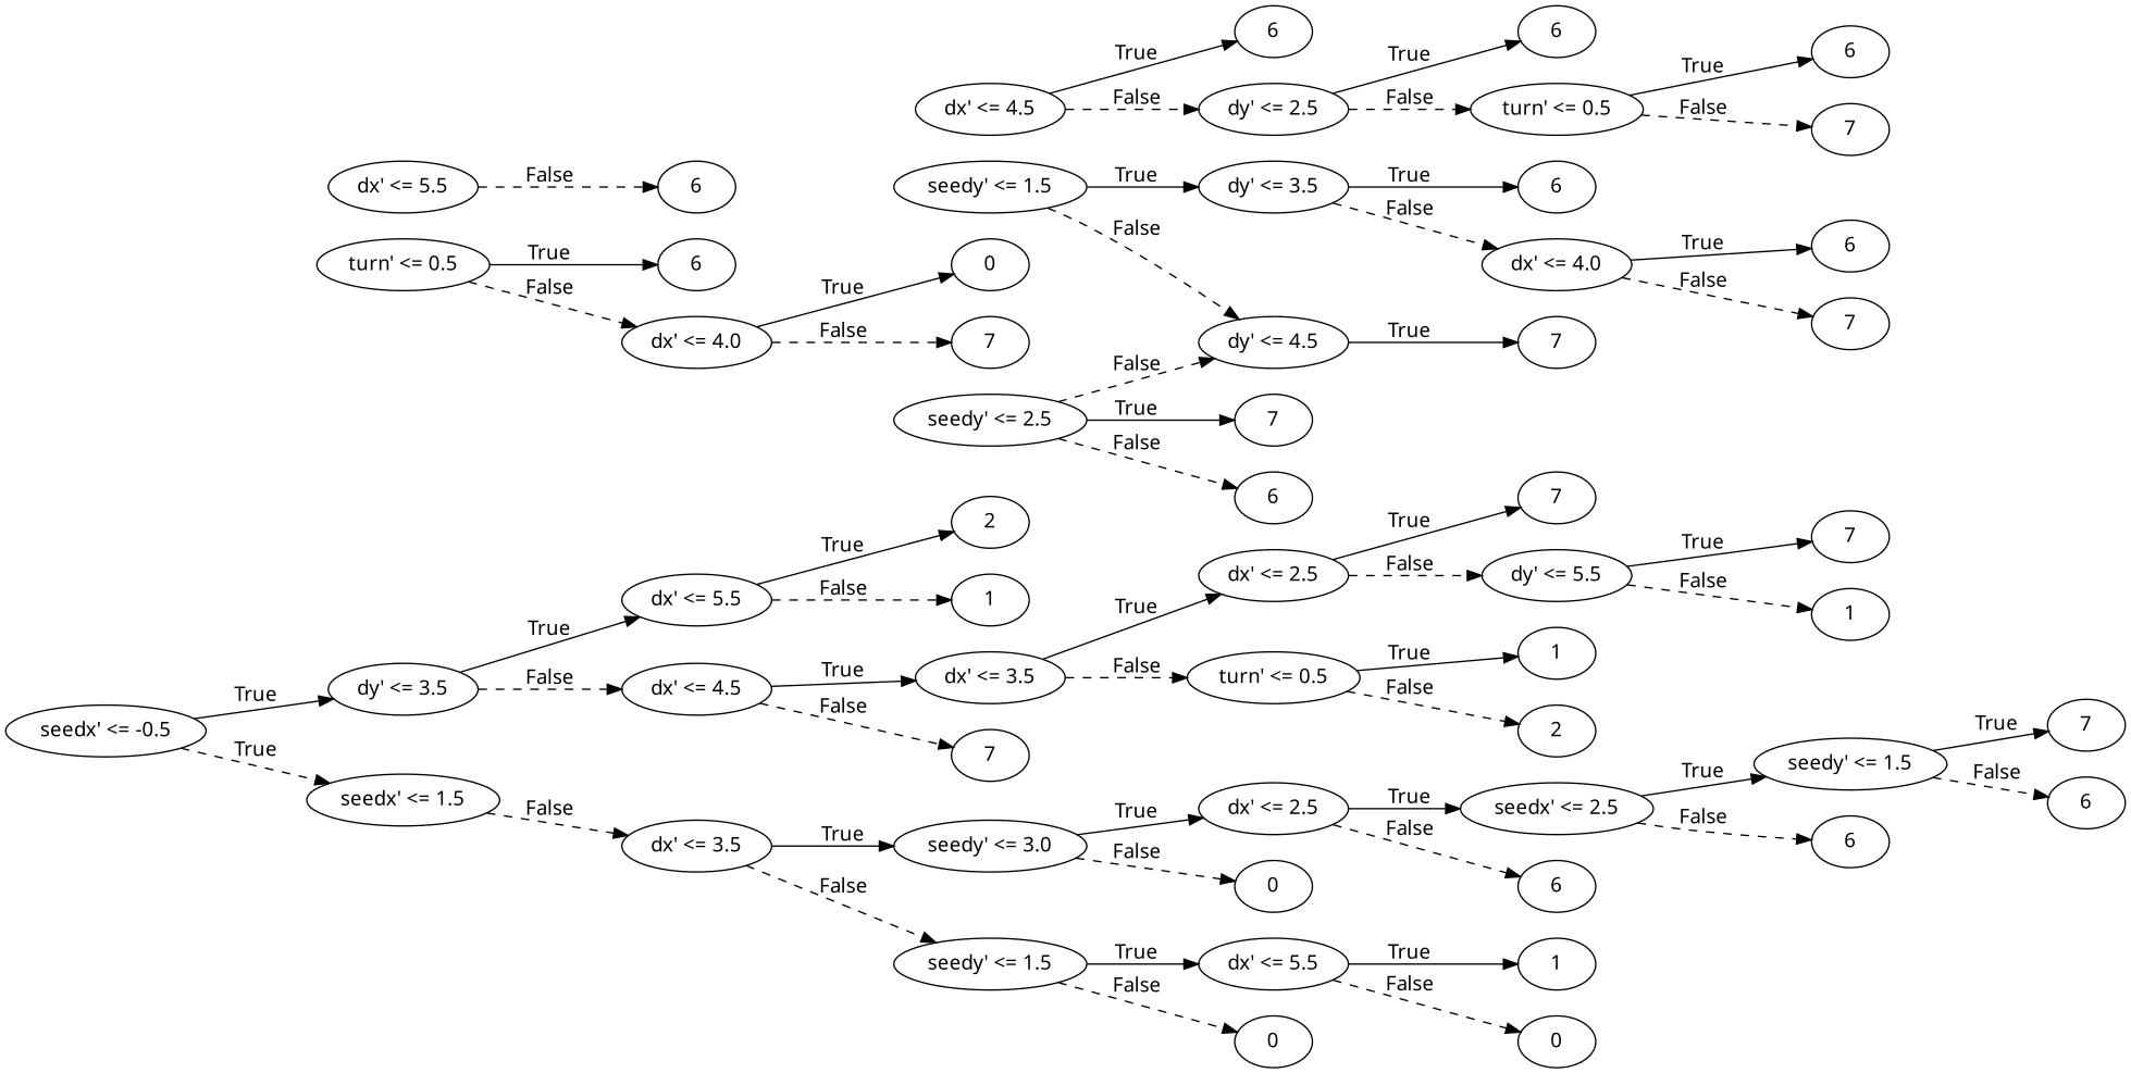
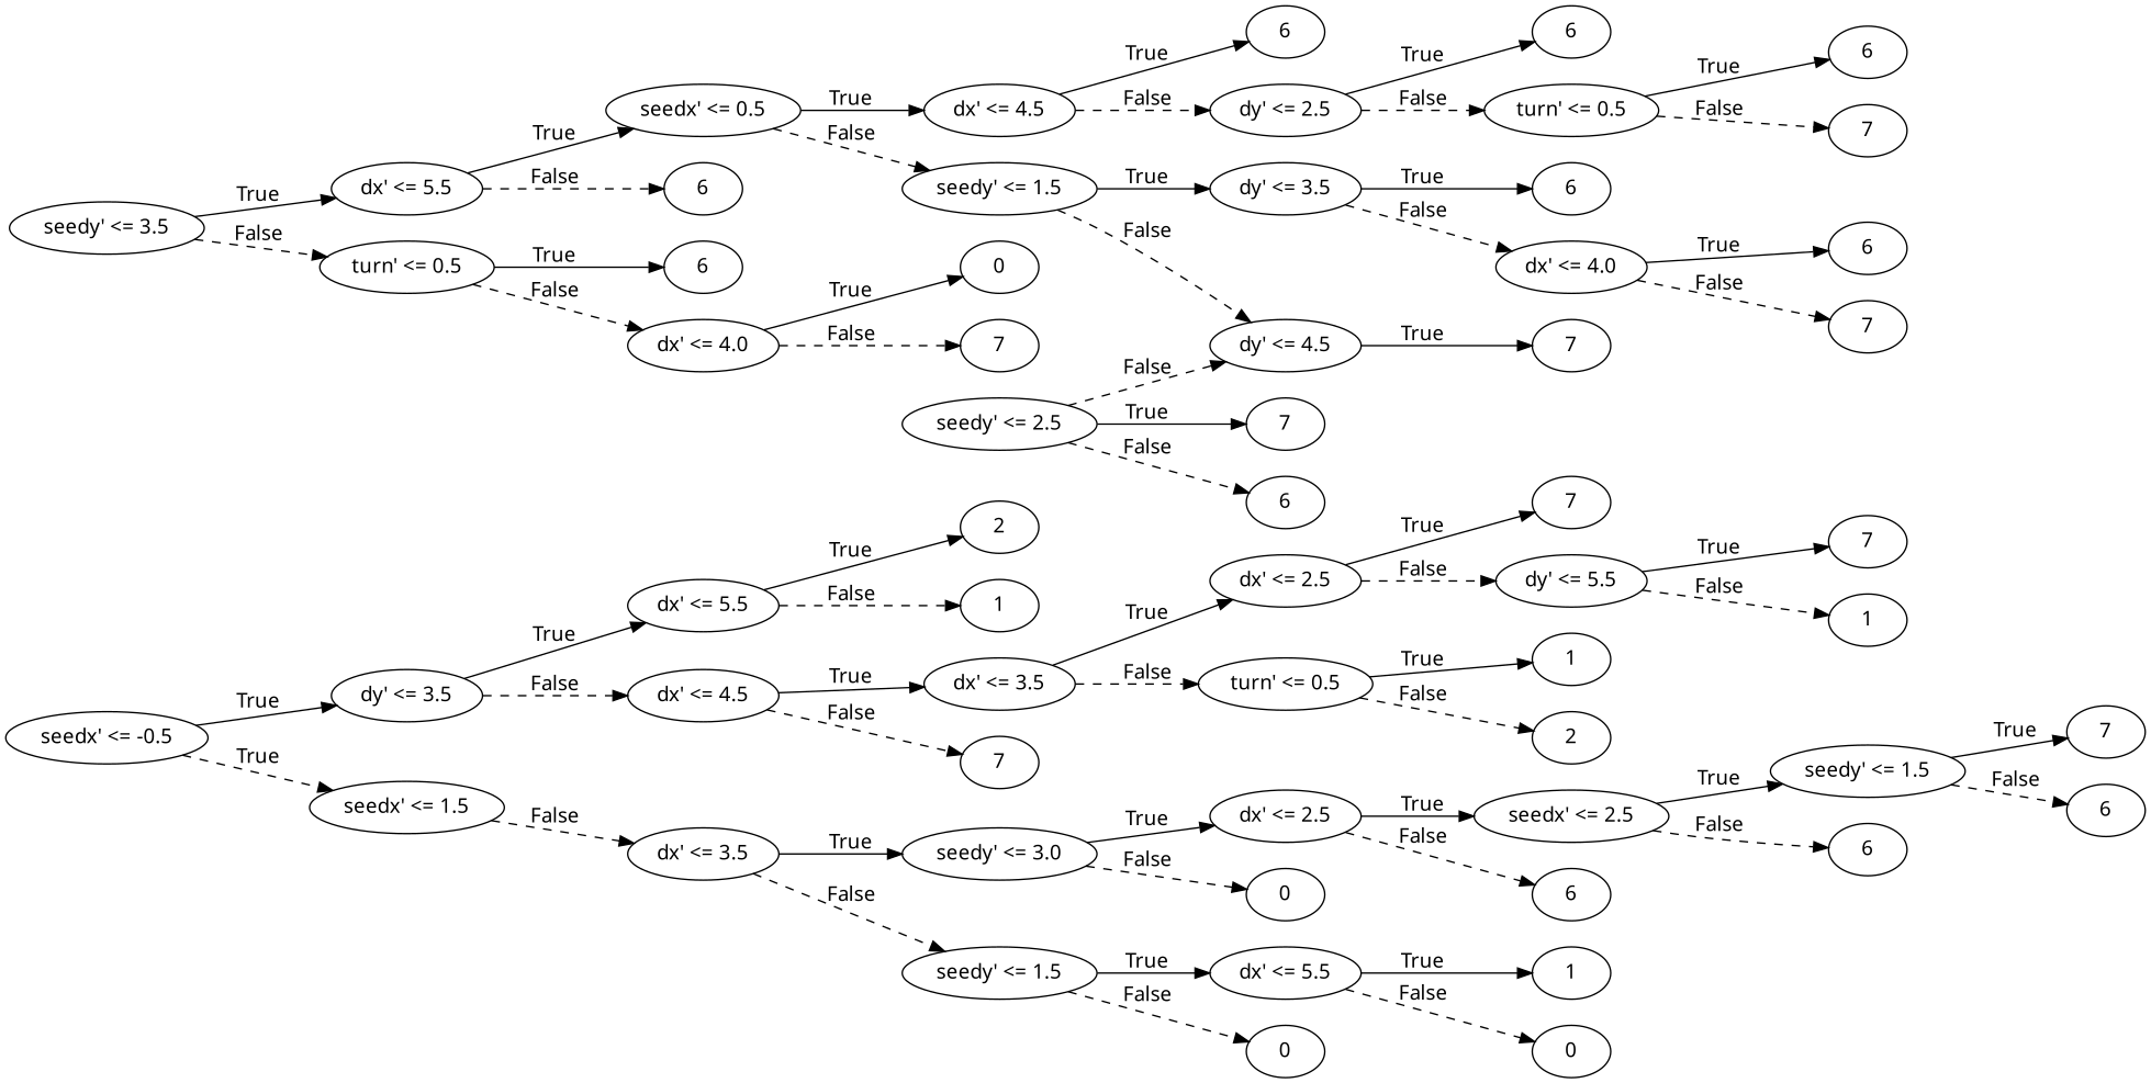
  digraph {
    fontname="Noto Sans"
    rankdir=LR
    node [fontname="Noto Sans"]
    edge [fontname="Noto Sans" style=dashed]
    n1 [label="seedx' <= -0.5"]
    n2 [label="dy' <= 3.5"]
    n3 [label="seedx' <= 1.5"]
    n4 [label="dx' <= 5.5"]
    n5 [label="dx' <= 4.5"]
    n6 [label="dx' <= 3.5"]
    n7 [label=2]
    n8 [label=1]
    n9 [label="dx' <= 3.5"]
    n10 [label=7]
    n11 [label="dx' <= 2.5"]
    n12 [label="turn' <= 0.5"]
    n13 [label=7]
    n14 [label="dy' <= 5.5"]
    n15 [label=1]
    n16 [label=2]
    n17 [label=7]
    n18 [label=1]
+   n19 [label="seedy' <= 3.5"]
    n20 [label="dx' <= 5.5"]
    n21 [label="turn' <= 0.5"]
    n22 [label="seedy' <= 3.0"]
    n23 [label="seedy' <= 1.5"]
+   n24 [label="seedx' <= 0.5"]
    n25 [label=6]
    n26 [label=6]
    n27 [label="dx' <= 4.0"]
    n28 [label="dx' <= 4.5"]
    n29 [label="seedy' <= 1.5"]
    n30 [label=6]
    n31 [label="dy' <= 2.5"]
    n32 [label="dy' <= 3.5"]
    n33 [label="dy' <= 4.5"]
    n34 [label=6]
    n35 [label="turn' <= 0.5"]
    n36 [label=6]
    n37 [label=7]
    n38 [label=6]
    n39 [label="dx' <= 4.0"]
    n40 [label=7]
    n41 [label=6]
    n42 [label=7]
    n43 [label="seedy' <= 2.5"]
    n44 [label=7]
    n45 [label=6]
    n46 [label=0]
    n47 [label=7]
    n48 [label="dx' <= 2.5"]
    n49 [label=0]
    n50 [label="dx' <= 5.5"]
    n51 [label=0]
    n52 [label="seedx' <= 2.5"]
    n53 [label=6]
    n54 [label="seedy' <= 1.5"]
    n55 [label=6]
    n56 [label=7]
    n57 [label=6]
    n58 [label=1]
    n59 [label=0]
    n1 -> n2 [label=True style=""]
    n1 -> n3 [label=True]
    n2 -> n4 [label=True style=""]
    n2 -> n5 [label=False]
    n3 -> n6 [label=False]
    n4 -> n7 [label=True style=""]
    n4 -> n8 [label=False]
    n5 -> n9 [label=True style=""]
    n5 -> n10 [label=False]
    n6 -> n22 [label=True style=""]
    n6 -> n23 [label=False]
    n9 -> n11 [label=True style=""]
    n9 -> n12 [label=False]
    n11 -> n13 [label=True style=""]
    n11 -> n14 [label=False]
    n12 -> n15 [label=True style=""]
    n12 -> n16 [label=False]
    n14 -> n17 [label=True style=""]
    n14 -> n18 [label=False]
+   n19 -> n20 [label=True style=""]
+   n19 -> n21 [label=False]
+   n20 -> n24 [label=True style=""]
    n20 -> n25 [label=False]
    n21 -> n26 [label=True style=""]
    n21 -> n27 [label=False]
    n22 -> n48 [label=True style=""]
    n22 -> n49 [label=False]
    n23 -> n50 [label=True style=""]
    n23 -> n51 [label=False]
+   n24 -> n28 [label=True style=""]
+   n24 -> n29 [label=False]
    n27 -> n46 [label=True style=""]
    n27 -> n47 [label=False]
    n28 -> n30 [label=True style=""]
    n28 -> n31 [label=False]
    n29 -> n32 [label=True style=""]
    n29 -> n33 [label=False]
    n31 -> n34 [label=True style=""]
    n31 -> n35 [label=False]
    n32 -> n38 [label=True style=""]
    n32 -> n39 [label=False]
    n33 -> n40 [label=True style=""]
    n35 -> n36 [label=True style=""]
    n35 -> n37 [label=False]
    n39 -> n41 [label=True style=""]
    n39 -> n42 [label=False]
    n43 -> n33 [label=False]
    n43 -> n44 [label=True style=""]
    n43 -> n45 [label=False]
    n48 -> n52 [label=True style=""]
    n48 -> n53 [label=False]
    n50 -> n58 [label=True style=""]
    n50 -> n59 [label=False]
    n52 -> n54 [label=True style=""]
    n52 -> n55 [label=False]
    n54 -> n56 [label=True style=""]
    n54 -> n57 [label=False]
  }
